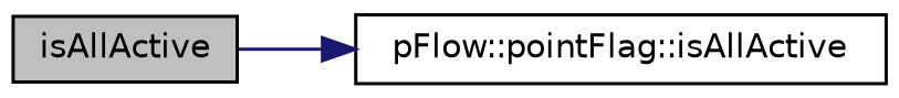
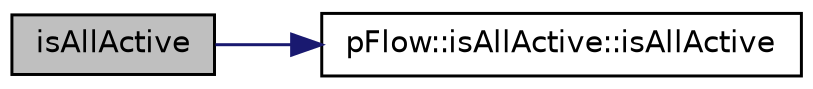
  digraph {
    rankdir=LR
    node [color=black fontname=Helvetica fontsize=10 shape=record style=filled]
    n1 [fillcolor=grey75 fontcolor=black height=0.2 label=isAllActive width=0.4]
-   n2 [fillcolor=white height=0.2 label="pFlow::pointFlag::isAllActive" width=0.4]
+   n2 [fillcolor=white height=0.2 label="pFlow::isAllActive::isAllActive" width=0.4]
    n1 -> n2 [color=midnightblue fontname=Helvetica fontsize=10 labelfontname=Helvetica labelfontsize=10 style=solid]
  }
